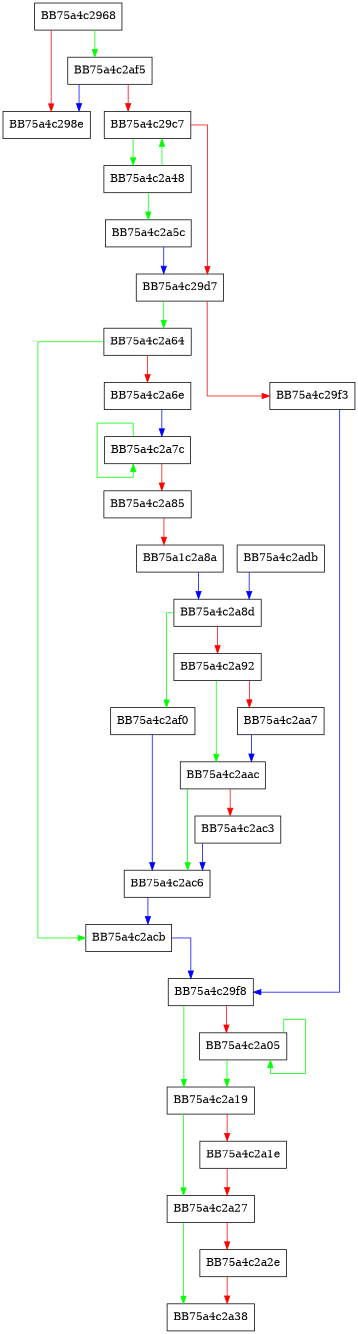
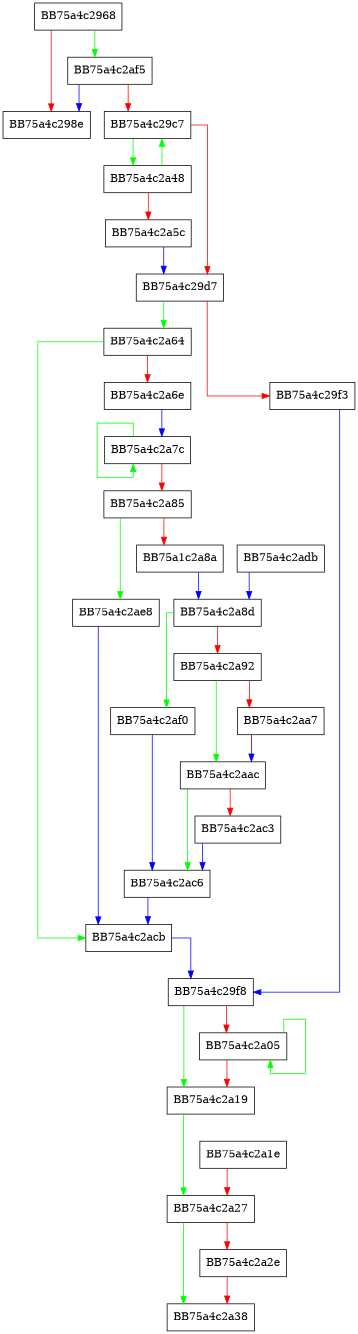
  digraph {
    splines=ortho
    node [shape=box]
    edge [color=red]
    BB75a4c2968
    BB75a4c2af5
    BB75a4c298e
    BB75a4c29c7
    BB75a4c2a48
    BB75a4c29d7
    BB75a4c2a5c
    BB75a4c2a64
    BB75a4c29f3
    BB75a4c2acb
    BB75a4c2a6e
    BB75a4c29f8
    BB75a4c2a7c
    BB75a4c2a19
    BB75a4c2a05
    BB75a4c2a27
    BB75a4c2a1e
    BB75a4c2a38
    BB75a4c2a2e
    BB75a4c2a85
+   BB75a4c2ae8
    n22 [label=BB75a1c2a8a]
    BB75a4c2a8d
    BB75a4c2af0
    BB75a4c2a92
    BB75a4c2ac6
    BB75a4c2aac
    BB75a4c2aa7
    BB75a4c2ac3
    BB75a4c2adb
    BB75a4c2968 -> BB75a4c2af5 [color=green]
    BB75a4c2968 -> BB75a4c298e
    BB75a4c2af5 -> BB75a4c298e [color=blue]
    BB75a4c2af5 -> BB75a4c29c7
    BB75a4c29c7 -> BB75a4c2a48 [color=green]
    BB75a4c29c7 -> BB75a4c29d7
    BB75a4c2a48 -> BB75a4c29c7 [color=green]
-   BB75a4c2a48 -> BB75a4c2a5c [color=green]
+   BB75a4c2a48 -> BB75a4c2a5c
    BB75a4c29d7 -> BB75a4c2a64 [color=green]
    BB75a4c29d7 -> BB75a4c29f3
    BB75a4c2a5c -> BB75a4c29d7 [color=blue]
    BB75a4c2a64 -> BB75a4c2acb [color=green]
    BB75a4c2a64 -> BB75a4c2a6e
    BB75a4c29f3 -> BB75a4c29f8 [color=blue]
    BB75a4c2acb -> BB75a4c29f8 [color=blue]
    BB75a4c2a6e -> BB75a4c2a7c [color=blue]
    BB75a4c29f8 -> BB75a4c2a19 [color=green]
    BB75a4c29f8 -> BB75a4c2a05
    BB75a4c2a7c -> BB75a4c2a7c [color=green]
    BB75a4c2a7c -> BB75a4c2a85
    BB75a4c2a19 -> BB75a4c2a27 [color=green]
-   BB75a4c2a19 -> BB75a4c2a1e
-   BB75a4c2a05 -> BB75a4c2a19 [color=green]
+   BB75a4c2a05 -> BB75a4c2a19
    BB75a4c2a05 -> BB75a4c2a05 [color=green]
    BB75a4c2a27 -> BB75a4c2a38 [color=green]
    BB75a4c2a27 -> BB75a4c2a2e
    BB75a4c2a1e -> BB75a4c2a27
    BB75a4c2a2e -> BB75a4c2a38
+   BB75a4c2a85 -> BB75a4c2ae8 [color=green]
    BB75a4c2a85 -> n22
+   BB75a4c2ae8 -> BB75a4c2acb [color=blue]
    n22 -> BB75a4c2a8d [color=blue]
    BB75a4c2a8d -> BB75a4c2af0 [color=green]
    BB75a4c2a8d -> BB75a4c2a92
    BB75a4c2af0 -> BB75a4c2ac6 [color=blue]
    BB75a4c2a92 -> BB75a4c2aac [color=green]
    BB75a4c2a92 -> BB75a4c2aa7
    BB75a4c2ac6 -> BB75a4c2acb [color=blue]
    BB75a4c2aac -> BB75a4c2ac6 [color=green]
    BB75a4c2aac -> BB75a4c2ac3
    BB75a4c2aa7 -> BB75a4c2aac [color=blue]
    BB75a4c2ac3 -> BB75a4c2ac6 [color=blue]
    BB75a4c2adb -> BB75a4c2a8d [color=blue]
  }
